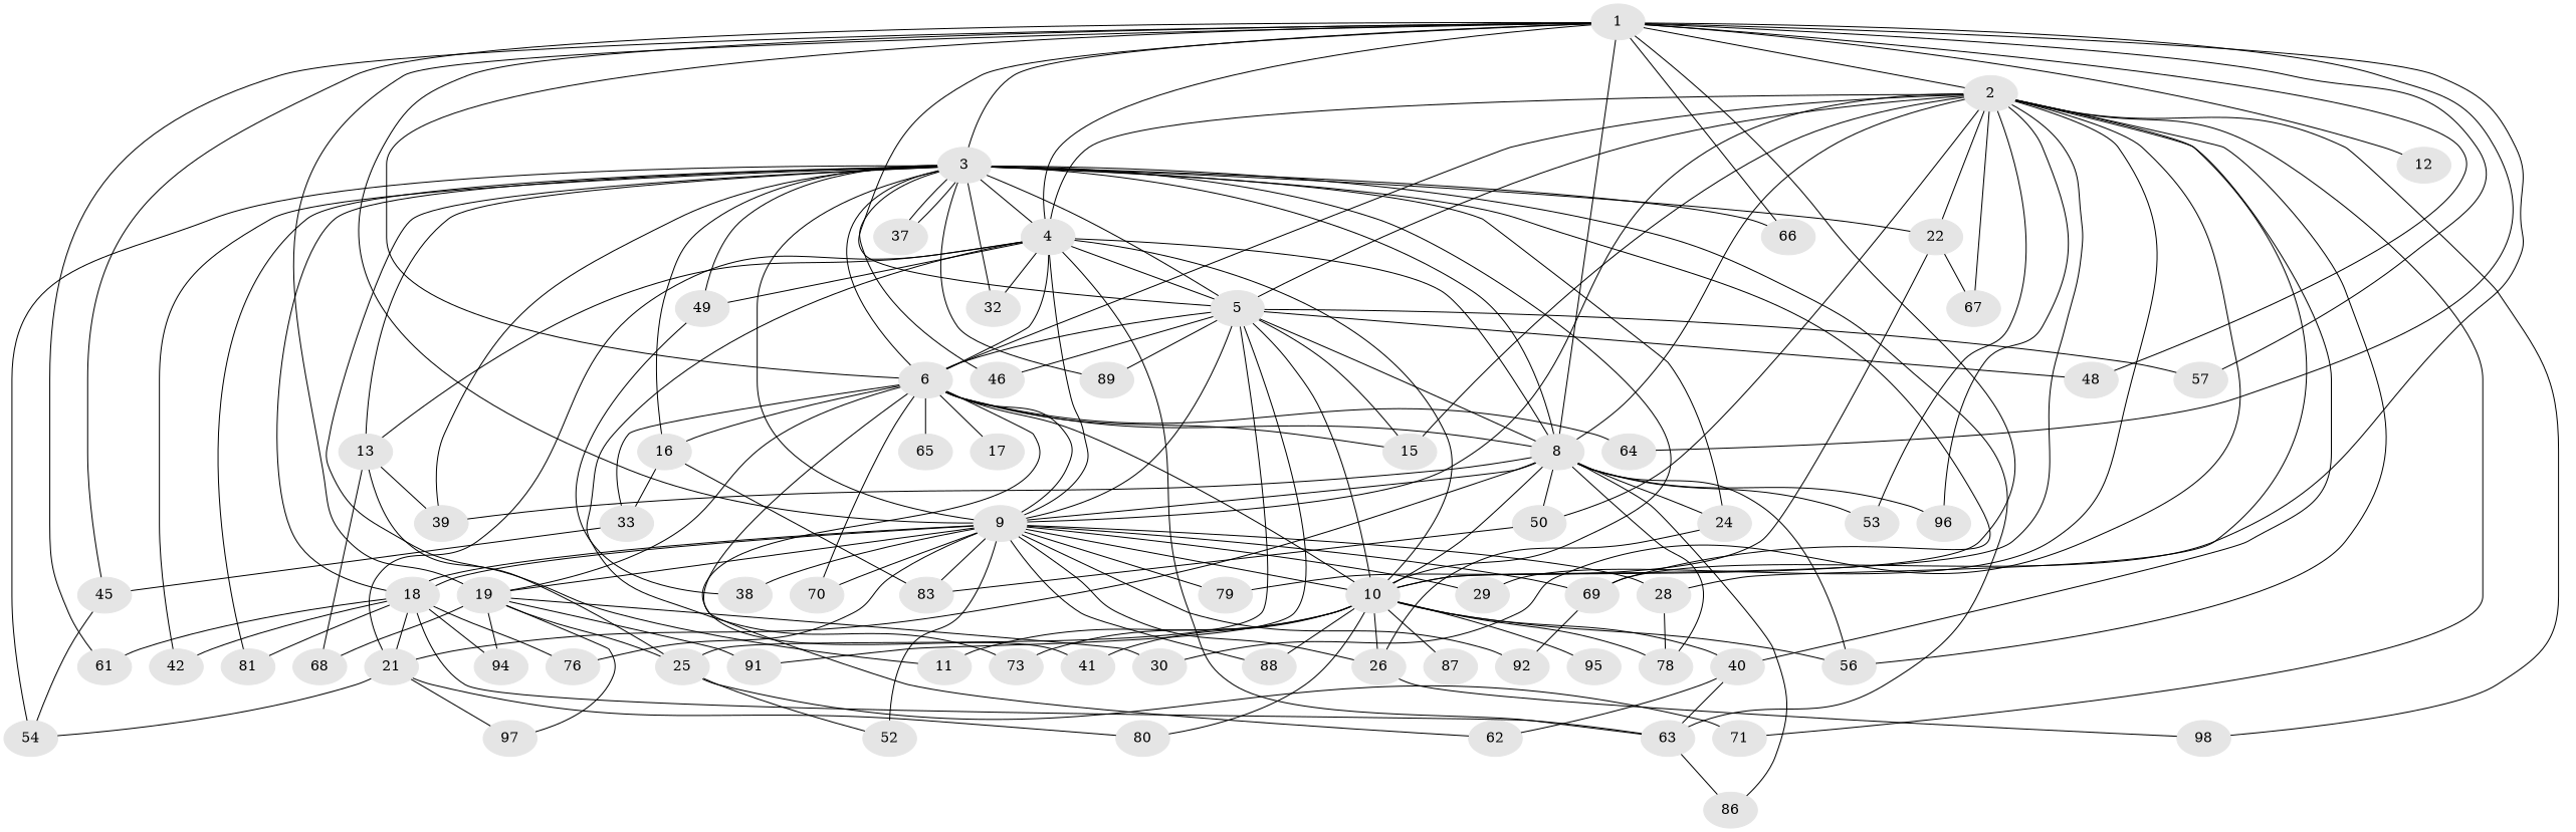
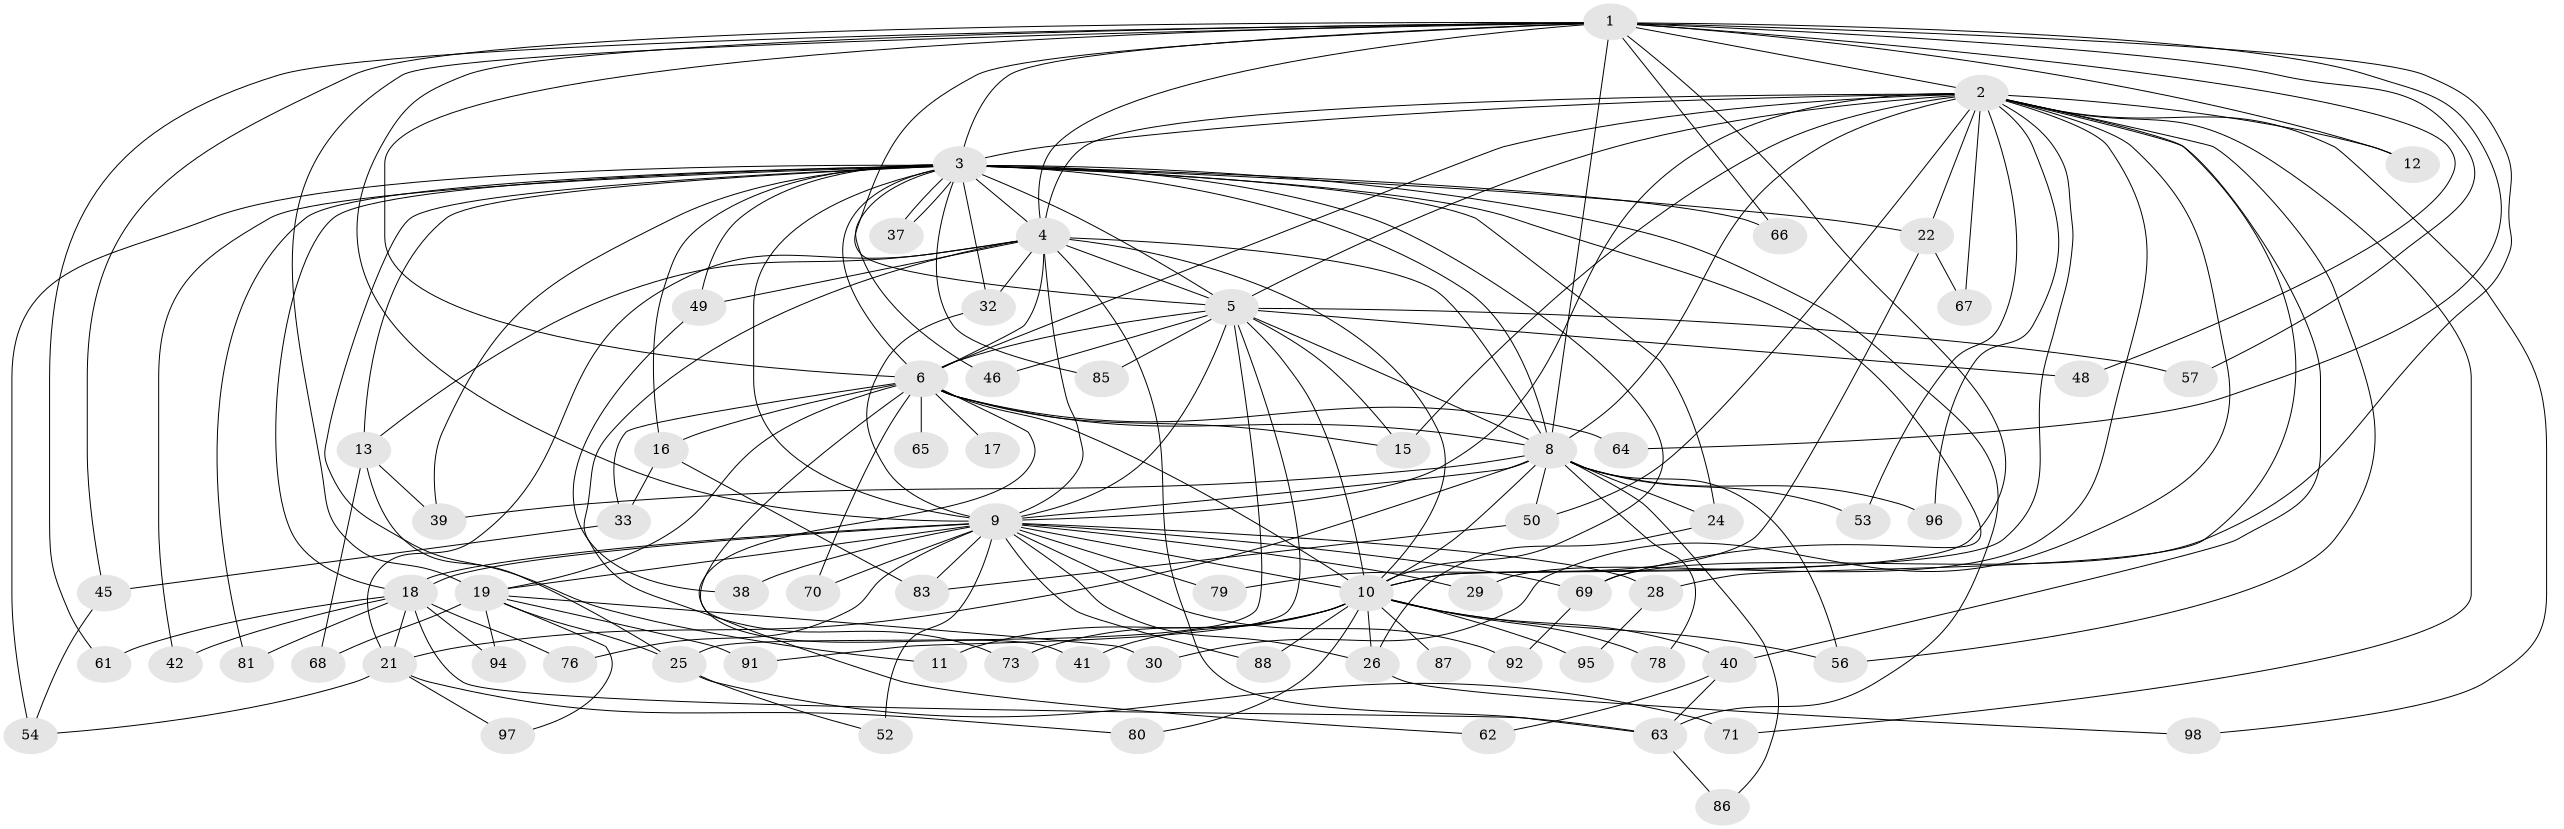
  graph {
    node [color=gray90 style=filled]
    1 [super="+93"]
    2 [super="+60"]
    3 [super="+7"]
    4 [super="+36"]
    5 [super="+14"]
    6 [super="+77"]
    8 [super="+44"]
    9 [super="+31"]
    10 [super="+47"]
    12
    19 [super="+27"]
    45 [super="+59"]
    48 [super="+51"]
    57 [super="+82"]
    61
    64
    66
    69 [super="+84"]
    15 [super="+23"]
    22
    28
    29
    30
    40 [super="+75"]
    50
    53
    56
    67
    71
    96
    98
    11
    13 [super="+89"]
    16
    18 [super="+20"]
    24
    32
    37
    39 [super="+43"]
    42
    46
    49
    54 [super="+58"]
    63 [super="+72"]
    81
-   85 [label=89]
+   85
    21 [super="+34"]
    73
    25 [super="+35"]
    91
    65
    17
    33
    41
    62
    70
    78
    86
    38
    26 [super="+74"]
    52 [super="+55"]
    76
    79
    83 [super="+90"]
    88
    92
    87
    80
    95
    68
    94
    97
    1 -- 2 [weight=2]
    1 -- 3 [weight=2]
    1 -- 4
    1 -- 5
    1 -- 6
    1 -- 8 [weight=2]
    1 -- 9
    1 -- 10
    1 -- 12
    1 -- 19
    1 -- 45
    1 -- 48 [weight=2]
    1 -- 57 [weight=2]
    1 -- 61
    1 -- 64
    1 -- 66
    1 -- 69
+   2 -- 3 [weight=2]
    2 -- 4
    2 -- 5
    2 -- 6
    2 -- 8
    2 -- 9
    2 -- 10 [weight=2]
+   2 -- 12
    2 -- 15
    2 -- 22
    2 -- 28
    2 -- 29
    2 -- 30
    2 -- 40
    2 -- 50
    2 -- 53
    2 -- 56
    2 -- 67
    2 -- 71
    2 -- 96
    2 -- 98
    3 -- 4 [weight=2]
    3 -- 5 [weight=2]
    3 -- 6 [weight=2]
    3 -- 8 [weight=2]
    3 -- 9 [weight=2]
    3 -- 10 [weight=2]
    3 -- 66
    3 -- 69
    3 -- 22
    3 -- 11
    3 -- 13
    3 -- 16
    3 -- 18
    3 -- 24
    3 -- 32
    3 -- 37
    3 -- 37
    3 -- 39
    3 -- 42
    3 -- 46
    3 -- 49
    3 -- 54 [weight=2]
    3 -- 63
    3 -- 81
    3 -- 85
    4 -- 5
    4 -- 6
    4 -- 8
    4 -- 9
    4 -- 10
    4 -- 13
    4 -- 32
    4 -- 49
    4 -- 63
    4 -- 21
    4 -- 73
    5 -- 6
    5 -- 8 [weight=2]
    5 -- 9
    5 -- 10
    5 -- 48
    5 -- 57
    5 -- 15
    5 -- 46
    5 -- 85
    5 -- 25 [weight=2]
    5 -- 91
    6 -- 8
-   6 -- 9 [weight=2]
+   32 -- 9 [weight=2]
    6 -- 10
    6 -- 19
    6 -- 64
    6 -- 15
    6 -- 16
    6 -- 65
    6 -- 17
    6 -- 33
    6 -- 41
    6 -- 62
    6 -- 70
    8 -- 9
    8 -- 10
    8 -- 50
    8 -- 53
    8 -- 56
    8 -- 96
    8 -- 24
    8 -- 39
    8 -- 21
    8 -- 78
    8 -- 86
    9 -- 10
    9 -- 19
    9 -- 69
    9 -- 28
    9 -- 29
    9 -- 18
    9 -- 18
    9 -- 70
    9 -- 38
    9 -- 26
    9 -- 52 [weight=2]
    9 -- 76
    9 -- 79
    9 -- 83
    9 -- 88
    9 -- 92
    10 -- 40
    10 -- 56
    10 -- 11
    10 -- 73
    10 -- 41
    10 -- 78
    10 -- 26
    10 -- 88
    10 -- 87
    10 -- 80
    10 -- 95
    19 -- 30
    19 -- 25
    19 -- 91
    19 -- 68
    19 -- 94
    19 -- 97
    45 -- 54
    69 -- 92
    22 -- 67
    22 -- 79
-   28 -- 78
+   28 -- 95
    40 -- 63
    40 -- 62
    50 -- 83
    13 -- 39
    13 -- 25
    13 -- 68
    16 -- 33
    16 -- 83
    18 -- 61
    18 -- 42
    18 -- 63
    18 -- 81
    18 -- 21 [weight=2]
    18 -- 76
    18 -- 94
    24 -- 26
    49 -- 38
    63 -- 86
    21 -- 54
    21 -- 80
    21 -- 97
    25 -- 71
    25 -- 52
    33 -- 45
    26 -- 98
  }
